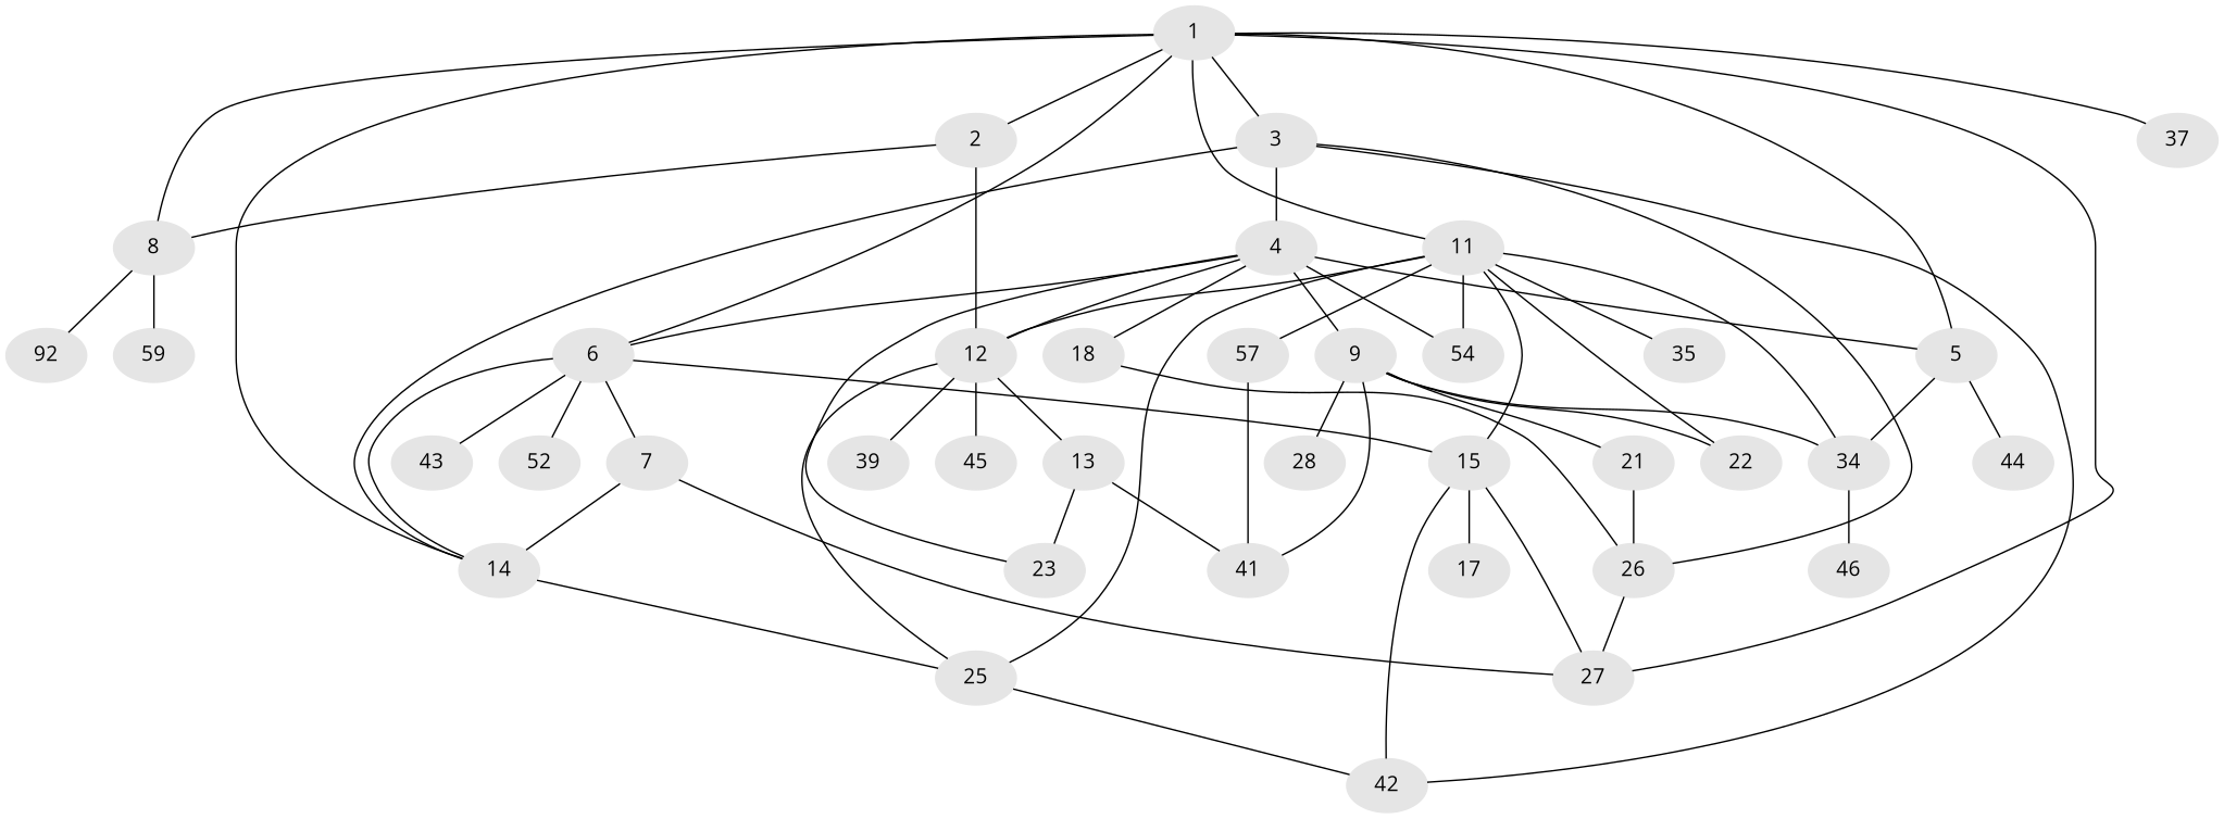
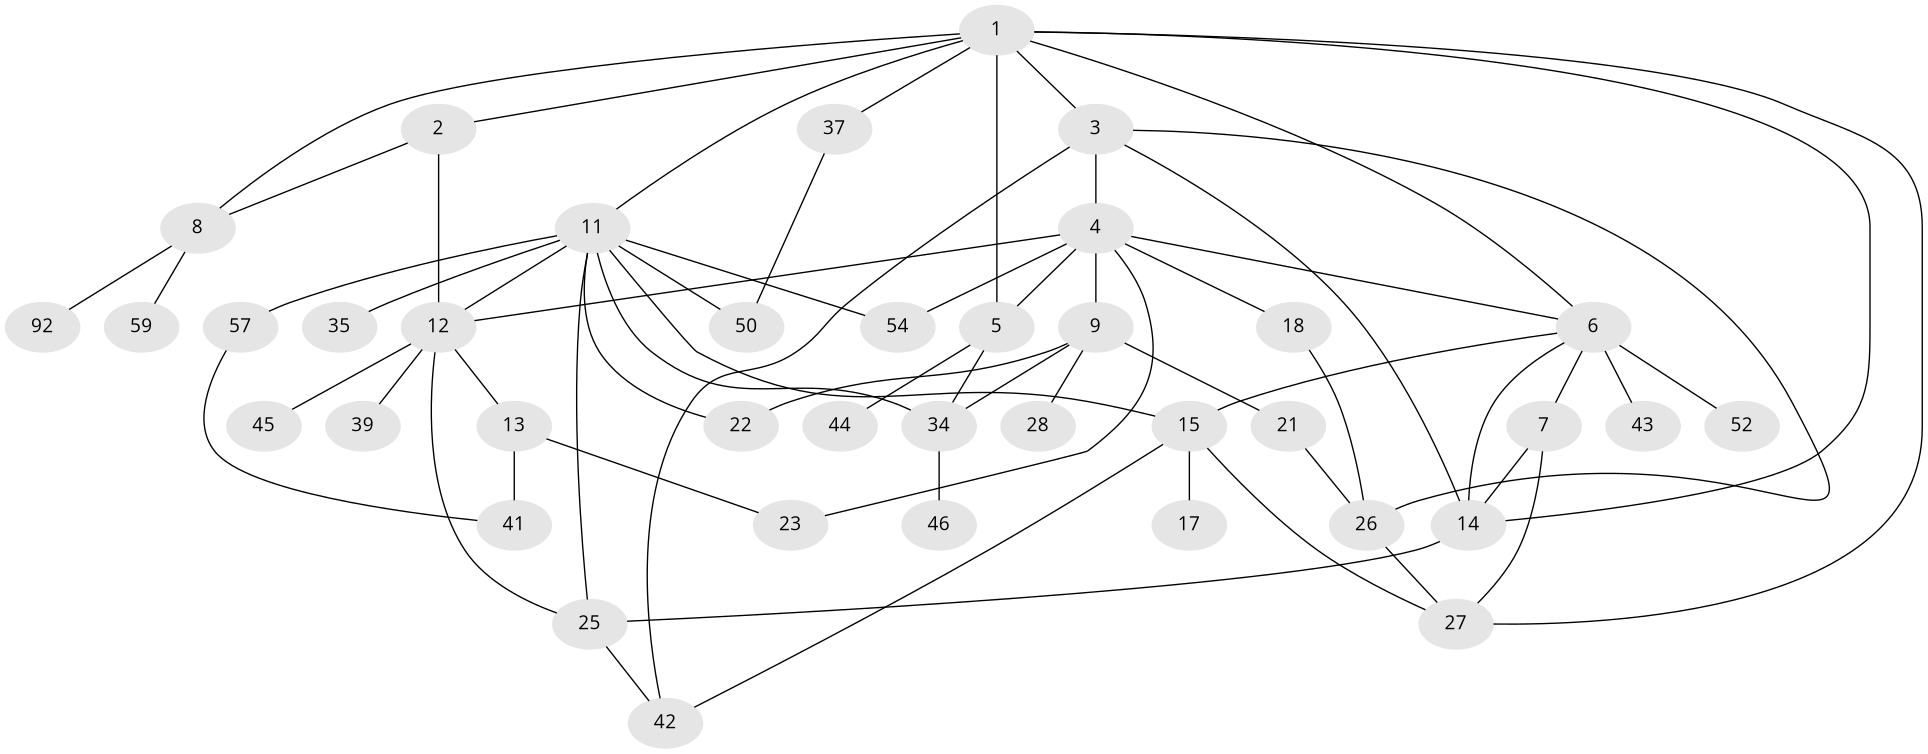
  graph {
    fontname="Open Sans"
    node [color=gray90 fontname="Open Sans" style=filled]
    edge [fontname="Open Sans"]
    1 [super="+40"]
    2
    3 [super="+16"]
    5 [super="+30"]
    6 [super="+29"]
    8 [super="+55"]
    11 [super="+51"]
    14 [super="+58"]
    27 [super="+53"]
    37 [super="+49"]
    12 [super="+36"]
    4 [super="+48"]
    26 [super="+31"]
    42
    34
    44
    7 [super="+24"]
    15 [super="+33"]
    43
    52
    n21 [label=92]
    59
    54 [super="+56"]
    22
    25 [super="+60"]
    35
+   50
    57
    13 [super="+19"]
    39
    45
    9 [super="+10"]
    18 [super="+20"]
    23
    21
    28
    41 [super="+47"]
    46
    17
    1 -- 2
    1 -- 3
    1 -- 5
    1 -- 6
    1 -- 8
    1 -- 11
    1 -- 14
    1 -- 27
    1 -- 37
    2 -- 8
    2 -- 12
    3 -- 14
    3 -- 4 [weight=2]
    3 -- 26
    3 -- 42
    5 -- 34
    5 -- 44
    6 -- 14
    6 -- 7
    6 -- 15
    6 -- 43 [weight=2]
    6 -- 52
    8 -- n21
    8 -- 59
    11 -- 12
    11 -- 34
    11 -- 15
    11 -- 54
    11 -- 22
    11 -- 25
    11 -- 35
+   11 -- 50
    11 -- 57
    14 -- 25
+   37 -- 50
    12 -- 25
    12 -- 13
    12 -- 39
    12 -- 45
    4 -- 5
    4 -- 6
    4 -- 12
    4 -- 54
    4 -- 9
    4 -- 18
    4 -- 23
    26 -- 27
    34 -- 46
    7 -- 14 [weight=2]
    7 -- 27
    15 -- 27
    15 -- 42
    15 -- 17
    25 -- 42
    57 -- 41
    13 -- 23
    13 -- 41
    9 -- 34
    9 -- 22
    9 -- 21
    9 -- 28
-   9 -- 41
    18 -- 26
    21 -- 26
  }
